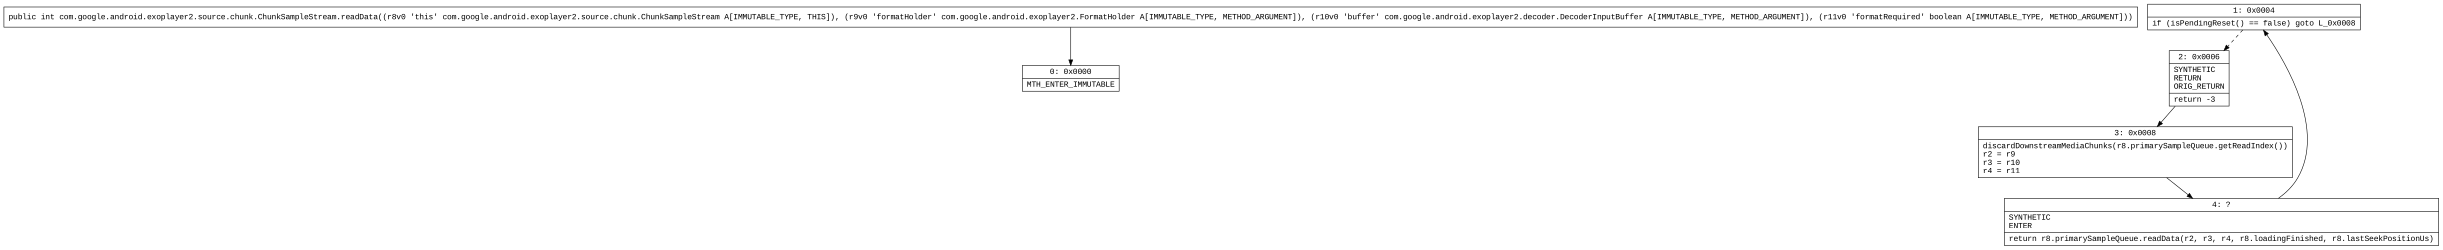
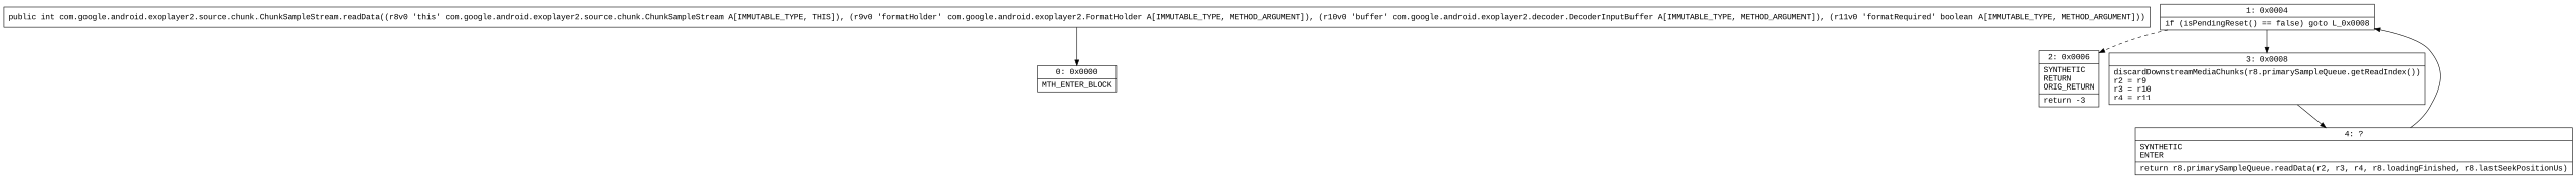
  digraph {
    fontname="Liberation Mono"
    node [fontname="Liberation Mono" shape=record]
    edge [fontname="Liberation Mono"]
-   n1 [label="{0\:\ 0x0000|MTH_ENTER_IMMUTABLE\l}"]
+   n1 [label="{0\:\ 0x0000|MTH_ENTER_BLOCK\l}"]
    n2 [label="{1\:\ 0x0004|if (isPendingReset() == false) goto L_0x0008\l}"]
    n3 [label="{2\:\ 0x0006|SYNTHETIC\lRETURN\lORIG_RETURN\l|return \-3\l}"]
    n4 [label="{3\:\ 0x0008|discardDownstreamMediaChunks(r8.primarySampleQueue.getReadIndex())\lr2 = r9\lr3 = r10\lr4 = r11\l}"]
    n5 [label="{4\:\ ?|SYNTHETIC\lENTER\l|return r8.primarySampleQueue.readData(r2, r3, r4, r8.loadingFinished, r8.lastSeekPositionUs)\l}"]
    n6 [label="{public int com.google.android.exoplayer2.source.chunk.ChunkSampleStream.readData((r8v0 'this' com.google.android.exoplayer2.source.chunk.ChunkSampleStream A[IMMUTABLE_TYPE, THIS]), (r9v0 'formatHolder' com.google.android.exoplayer2.FormatHolder A[IMMUTABLE_TYPE, METHOD_ARGUMENT]), (r10v0 'buffer' com.google.android.exoplayer2.decoder.DecoderInputBuffer A[IMMUTABLE_TYPE, METHOD_ARGUMENT]), (r11v0 'formatRequired' boolean A[IMMUTABLE_TYPE, METHOD_ARGUMENT])) }"]
    n2 -> n3 [style=dashed]
-   n3 -> n4
+   n2 -> n4
    n4 -> n5
    n5 -> n2
    n6 -> n1
  }
